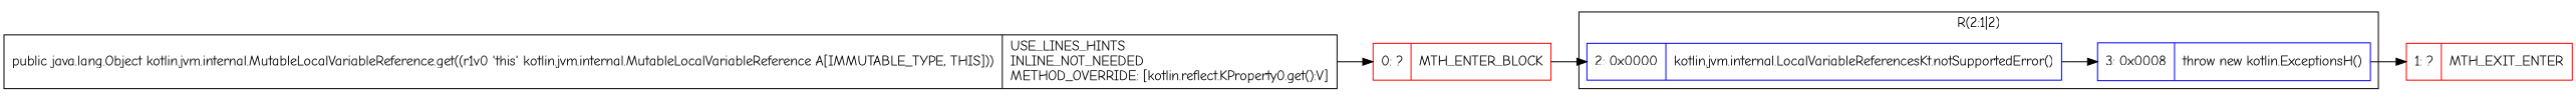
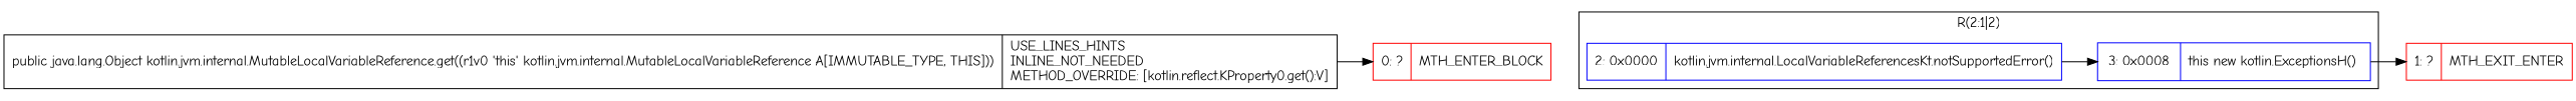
  digraph {
    fontname="Comic Neue"
    rankdir=LR
    node [color=blue fontname="Comic Neue" shape=record]
    edge [fontname="Comic Neue"]
    n1 [label="{2\:\ 0x0000|kotlin.jvm.internal.LocalVariableReferencesKt.notSupportedError()\l}"]
-   n2 [label="{3\:\ 0x0008|throw new kotlin.ExceptionsH()\l}"]
+   n2 [label="{3\:\ 0x0008|this new kotlin.ExceptionsH()\l}"]
    n3 [color=red label="{1\:\ ?|MTH_EXIT_ENTER\l}"]
    n4 [color=red label="{0\:\ ?|MTH_ENTER_BLOCK\l}"]
    n5 [label="{public java.lang.Object kotlin.jvm.internal.MutableLocalVariableReference.get((r1v0 'this' kotlin.jvm.internal.MutableLocalVariableReference A[IMMUTABLE_TYPE, THIS]))  | USE_LINES_HINTS\lINLINE_NOT_NEEDED\lMETHOD_OVERRIDE: [kotlin.reflect.KProperty0.get():V]\l}" color=""]
    subgraph cluster_1 {
      label="R(2:1|2)"
      n1
      n2
    }
    n1 -> n2
    n2 -> n3
-   n4 -> n1
    n5 -> n4
  }
